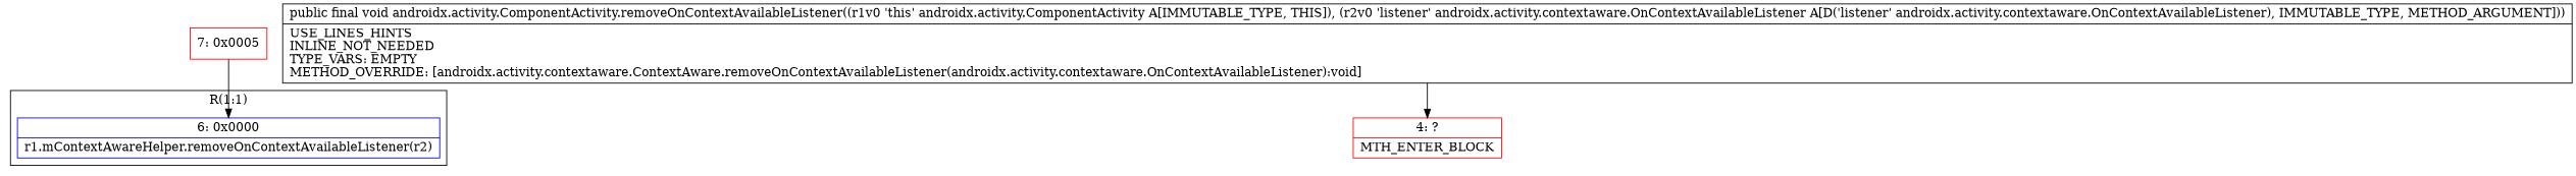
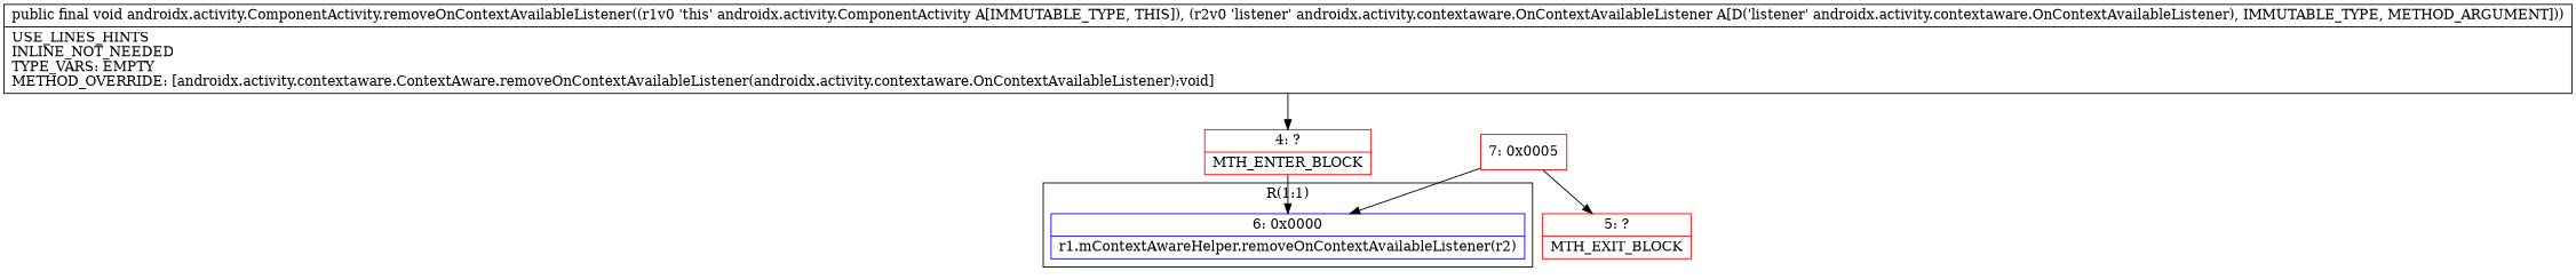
  digraph {
    node [color=red shape=record]
    n1 [color=blue label="{6\:\ 0x0000|r1.mContextAwareHelper.removeOnContextAvailableListener(r2)\l}"]
    n2 [label="{7\:\ 0x0005}"]
+   n3 [label="{5\:\ ?|MTH_EXIT_BLOCK\l}"]
    n4 [label="{4\:\ ?|MTH_ENTER_BLOCK\l}"]
    n5 [label="{public final void androidx.activity.ComponentActivity.removeOnContextAvailableListener((r1v0 'this' androidx.activity.ComponentActivity A[IMMUTABLE_TYPE, THIS]), (r2v0 'listener' androidx.activity.contextaware.OnContextAvailableListener A[D('listener' androidx.activity.contextaware.OnContextAvailableListener), IMMUTABLE_TYPE, METHOD_ARGUMENT]))  | USE_LINES_HINTS\lINLINE_NOT_NEEDED\lTYPE_VARS: EMPTY\lMETHOD_OVERRIDE: [androidx.activity.contextaware.ContextAware.removeOnContextAvailableListener(androidx.activity.contextaware.OnContextAvailableListener):void]\l}" color=""]
    subgraph cluster_1 {
      label="R(1:1)"
      n1
    }
    n2 -> n1
+   n2 -> n3
+   n4 -> n1
    n5 -> n4
  }
